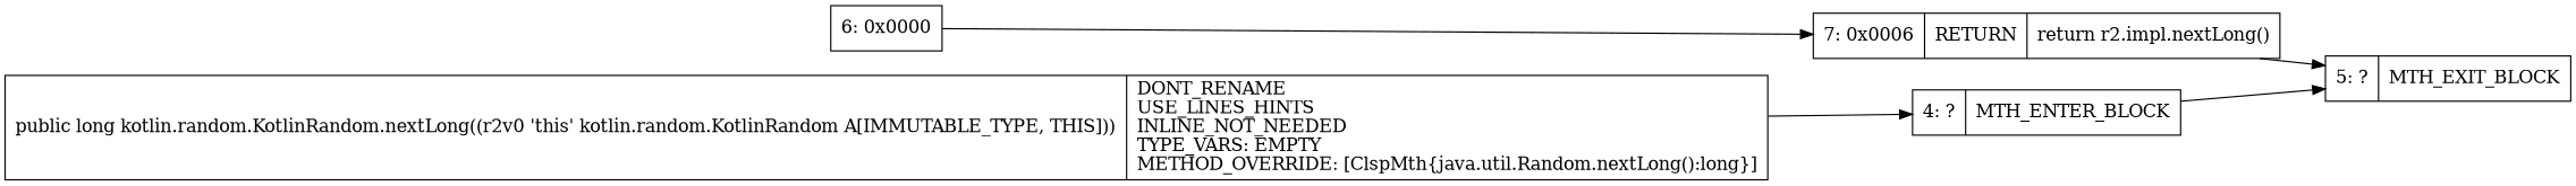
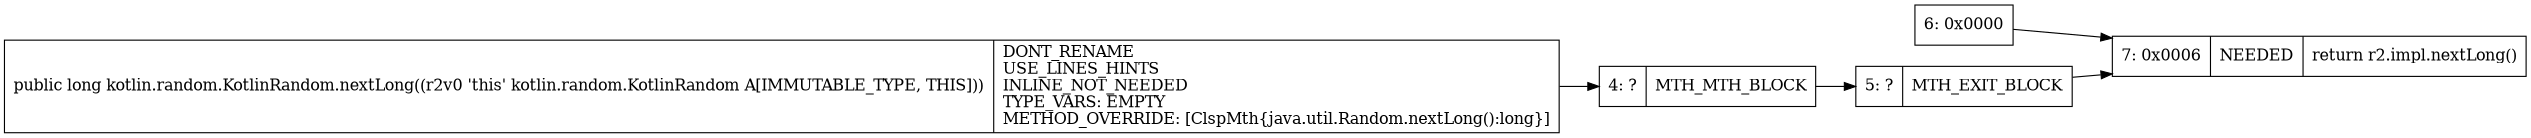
  digraph {
    rankdir=LR
    node [shape=record]
-   n1 [label="{4\:\ ?|MTH_ENTER_BLOCK\l}"]
+   n1 [label="{4\:\ ?|MTH_MTH_BLOCK\l}"]
    n2 [label="{5\:\ ?|MTH_EXIT_BLOCK\l}"]
    n3 [label="{6\:\ 0x0000}"]
-   n4 [label="{7\:\ 0x0006|RETURN\l|return r2.impl.nextLong()\l}"]
+   n4 [label="{7\:\ 0x0006|NEEDED\l|return r2.impl.nextLong()\l}"]
    n5 [label="{public long kotlin.random.KotlinRandom.nextLong((r2v0 'this' kotlin.random.KotlinRandom A[IMMUTABLE_TYPE, THIS]))  | DONT_RENAME\lUSE_LINES_HINTS\lINLINE_NOT_NEEDED\lTYPE_VARS: EMPTY\lMETHOD_OVERRIDE: [ClspMth\{java.util.Random.nextLong():long\}]\l}"]
    n1 -> n2
    n3 -> n4
-   n4 -> n2
+   n2 -> n4
    n5 -> n1
  }
